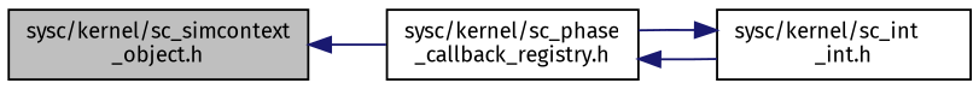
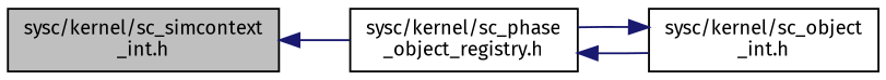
  digraph {
    fontname="Fira Sans"
    rankdir=LR
    node [color=black fillcolor=white fontname="Fira Sans" fontsize=10 shape=record style=filled]
    edge [color=midnightblue dir=back fontname="Fira Sans" fontsize=10 labelfontname=FreeSans labelfontsize=10 style=solid]
-   n1 [fillcolor=grey75 fontcolor=black height=0.2 label="sysc/kernel/sc_simcontext\l_object.h" width=0.4]
-   n2 [height=0.2 label="sysc/kernel/sc_phase\l_callback_registry.h" width=0.4]
-   n3 [height=0.2 label="sysc/kernel/sc_int\l_int.h" width=0.4]
+   n1 [fillcolor=grey75 fontcolor=black height=0.2 label="sysc/kernel/sc_simcontext\l_int.h" width=0.4]
+   n2 [height=0.2 label="sysc/kernel/sc_phase\l_object_registry.h" width=0.4]
+   n3 [height=0.2 label="sysc/kernel/sc_object\l_int.h" width=0.4]
    n1 -> n2
    n2 -> n3
    n3 -> n2
  }
